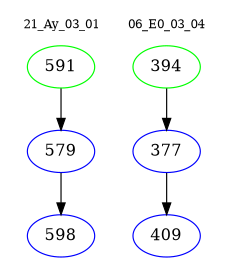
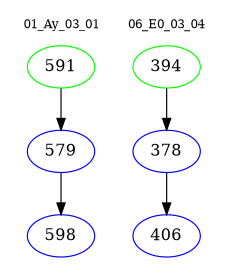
  digraph {
    node [color=blue]
    edge [color=black]
    n1 [color=green label=591]
    n2 [label=579]
    n3 [label=598]
    n4 [color=green label=394]
-   n5 [label=377]
-   n6 [label=409]
+   n5 [label=378]
+   n6 [label=406]
    subgraph cluster_1 {
      color=white
      fontsize=10
-     label="21_Ay_03_01"
+     label="01_Ay_03_01"
      n1
      n2
      n3
    }
    subgraph cluster_2 {
      color=white
      fontsize=10
      label="06_E0_03_04"
      n4
      n5
      n6
    }
    n1 -> n2
    n2 -> n3
    n4 -> n5
    n5 -> n6
  }
